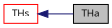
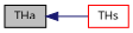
  digraph {
    rankdir=LR
    fontname="Open Sans"
    node [fontname="Open Sans" fontsize=10 shape=record]
    n1 [color=black fillcolor=grey75 fontcolor=black height=0.2 label=THa style=filled width=0.4]
    n2 [color=red height=0.2 label=THs width=0.4]
-   n2 -> n1 [color=midnightblue dir=back fontname="Open Sans" fontsize=10 labelfontname=Helvetica labelfontsize=10 style=solid]
+   n1 -> n2 [color=midnightblue dir=back fontname="Open Sans" fontsize=10 labelfontname=Helvetica labelfontsize=10 style=solid]
  }
